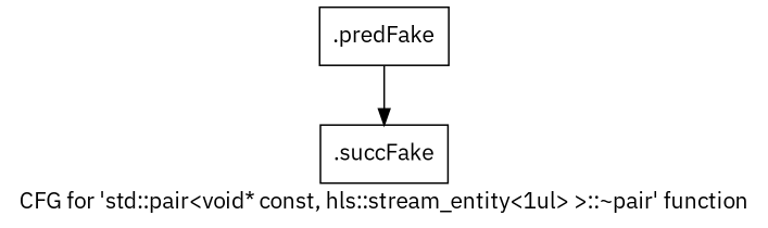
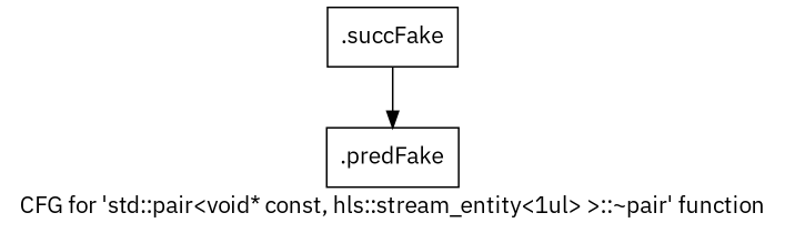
  digraph {
    label="CFG for 'std::pair\<void* const, hls::stream_entity\<1ul\> \>::~pair' function"
    fontname="IBM Plex Sans"
    node [shape=record fontname="IBM Plex Sans"]
    n1 [label="{.predFake}"]
    n2 [filename="/home/akhilkushe/Xilinx/Vitis_HLS/2021.2/tps/lnx64/gcc-6.2.0/lib/gcc/x86_64-pc-linux-gnu/6.2.0/../../../../include/c++/6.2.0/bits/stl_pair.h" label="{.succFake}" linenumber=147]
-   n1 -> n2 [execusionnum=0 filename="/home/akhilkushe/Xilinx/Vitis_HLS/2021.2/tps/lnx64/gcc-6.2.0/lib/gcc/x86_64-pc-linux-gnu/6.2.0/../../../../include/c++/6.2.0/bits/stl_pair.h" fontname="IBM Plex Sans"]
+   n2 -> n1 [execusionnum=0 filename="/home/akhilkushe/Xilinx/Vitis_HLS/2021.2/tps/lnx64/gcc-6.2.0/lib/gcc/x86_64-pc-linux-gnu/6.2.0/../../../../include/c++/6.2.0/bits/stl_pair.h" fontname="IBM Plex Sans"]
  }
